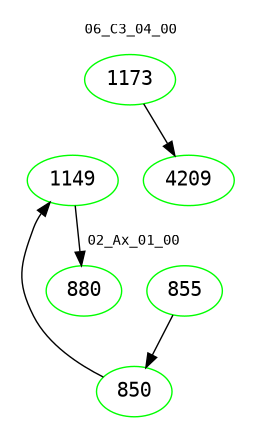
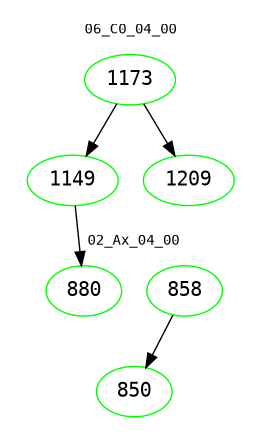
  digraph {
    fontname="DejaVu Sans Mono"
    node [color=green fontname="DejaVu Sans Mono"]
    edge [color=black fontname="DejaVu Sans Mono"]
-   n1 [label=855]
+   n1 [label=858]
    n2 [label=850]
    n3 [label=880]
    n4 [label=1173]
    n5 [label=1149]
-   n6 [label=4209]
+   n6 [label=1209]
    subgraph cluster_1 {
      color=white
      fontsize=10
-     label="02_Ax_01_00"
+     label="02_Ax_04_00"
      n1
      n2
      n3
    }
    subgraph cluster_2 {
      color=white
      fontsize=10
-     label="06_C3_04_00"
+     label="06_C0_04_00"
      n4
      n5
      n6
    }
    n1 -> n2
-   n2 -> n5
+   n4 -> n5
    n4 -> n6
    n5 -> n3
  }
